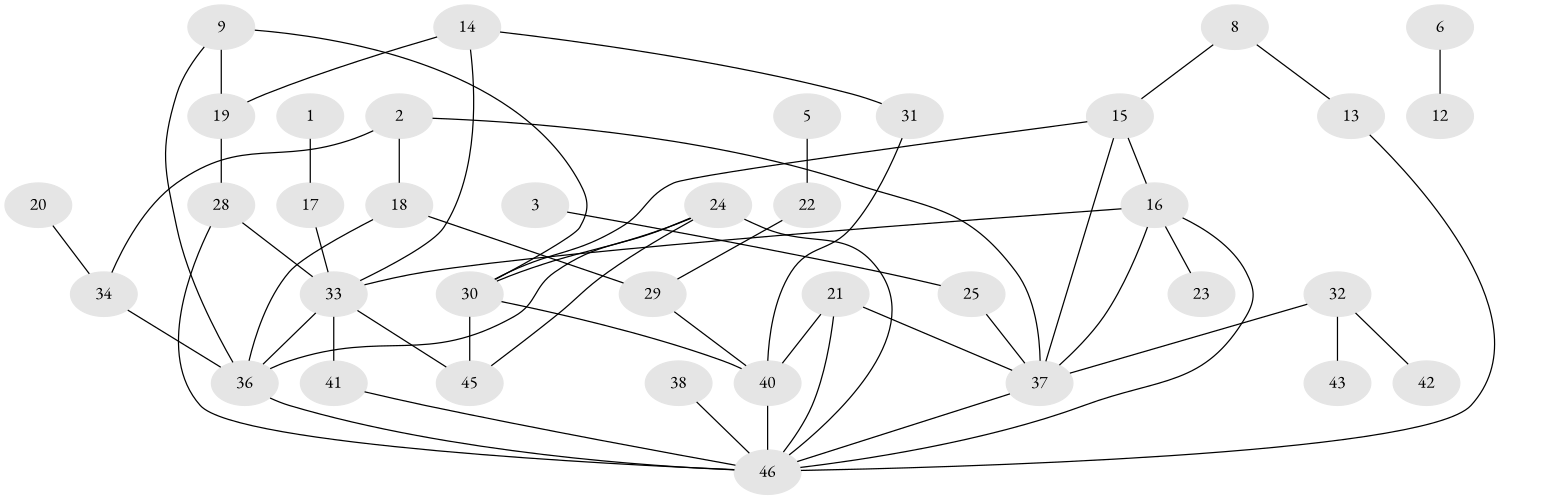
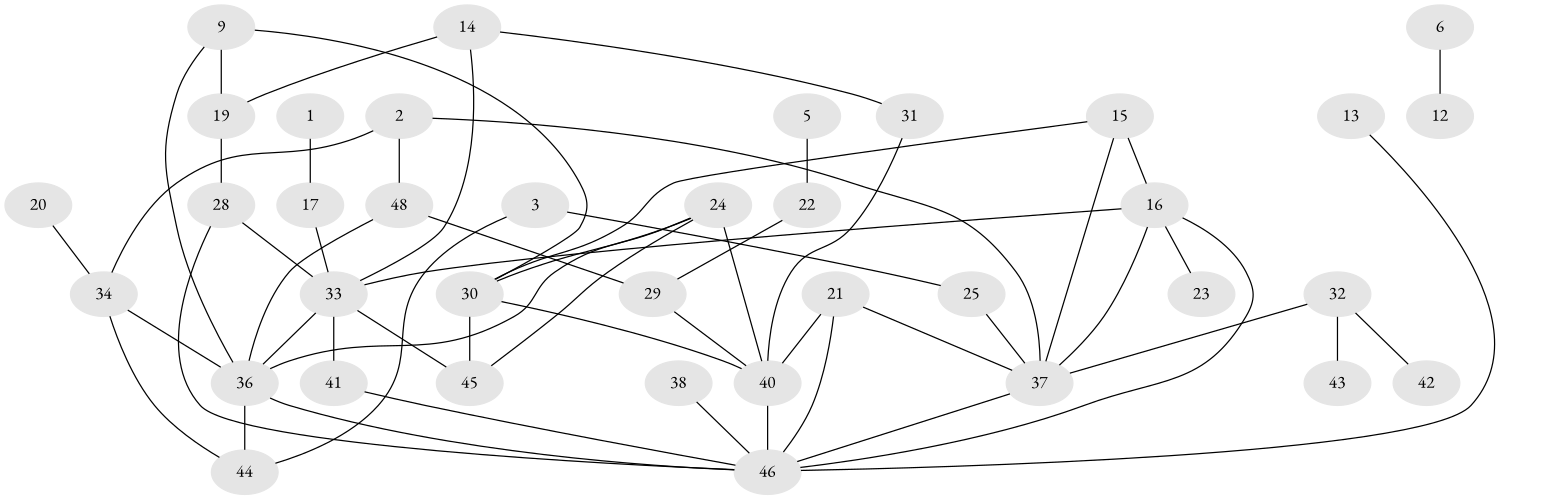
  graph {
    fontname="EB Garamond"
    node [color=gray90 fontname="EB Garamond" style=filled]
    edge [fontname="EB Garamond" weight=1.0]
    1
    17
    33
    2
-   18
+   18 [label=48]
    34
    37
    36
    29
+   44
    46
    3
    25
    5
    22
    6
    12
    31
    40
-   8
    13
    15
    30
    16
    9
    19
    28
    45
    n29 [label=20]
    14
    41
    23
    21
    24
    32
    42
    43
    38
    1 -- 17
    17 -- 33
    33 -- 36
    33 -- 45
    33 -- 41
    2 -- 18
    2 -- 34
    2 -- 37
    18 -- 36
    18 -- 29
    34 -- 36
+   34 -- 44
    37 -- 46
+   36 -- 44
    36 -- 46
    29 -- 40
+   3 -- 44
    3 -- 25
    25 -- 37
    5 -- 22
    22 -- 29
    6 -- 12
    31 -- 40
    40 -- 46 [weight=2.0]
-   8 -- 13
-   8 -- 15
    13 -- 46
    15 -- 37
    15 -- 30
    15 -- 16
    30 -- 40
    30 -- 45
    16 -- 33
    16 -- 37
    16 -- 46
    16 -- 23
    9 -- 36
    9 -- 30
    9 -- 19
    19 -- 28
    28 -- 33
    28 -- 46
    n29 -- 34
    14 -- 33
    14 -- 31
    14 -- 19
    41 -- 46 [weight=2.0]
    21 -- 37
    21 -- 46 [weight=2.0]
    21 -- 40
    24 -- 36 [weight=2.0]
-   24 -- 46
+   24 -- 40
    24 -- 30
    24 -- 45
    32 -- 37
    32 -- 42
    32 -- 43
    38 -- 46
  }
